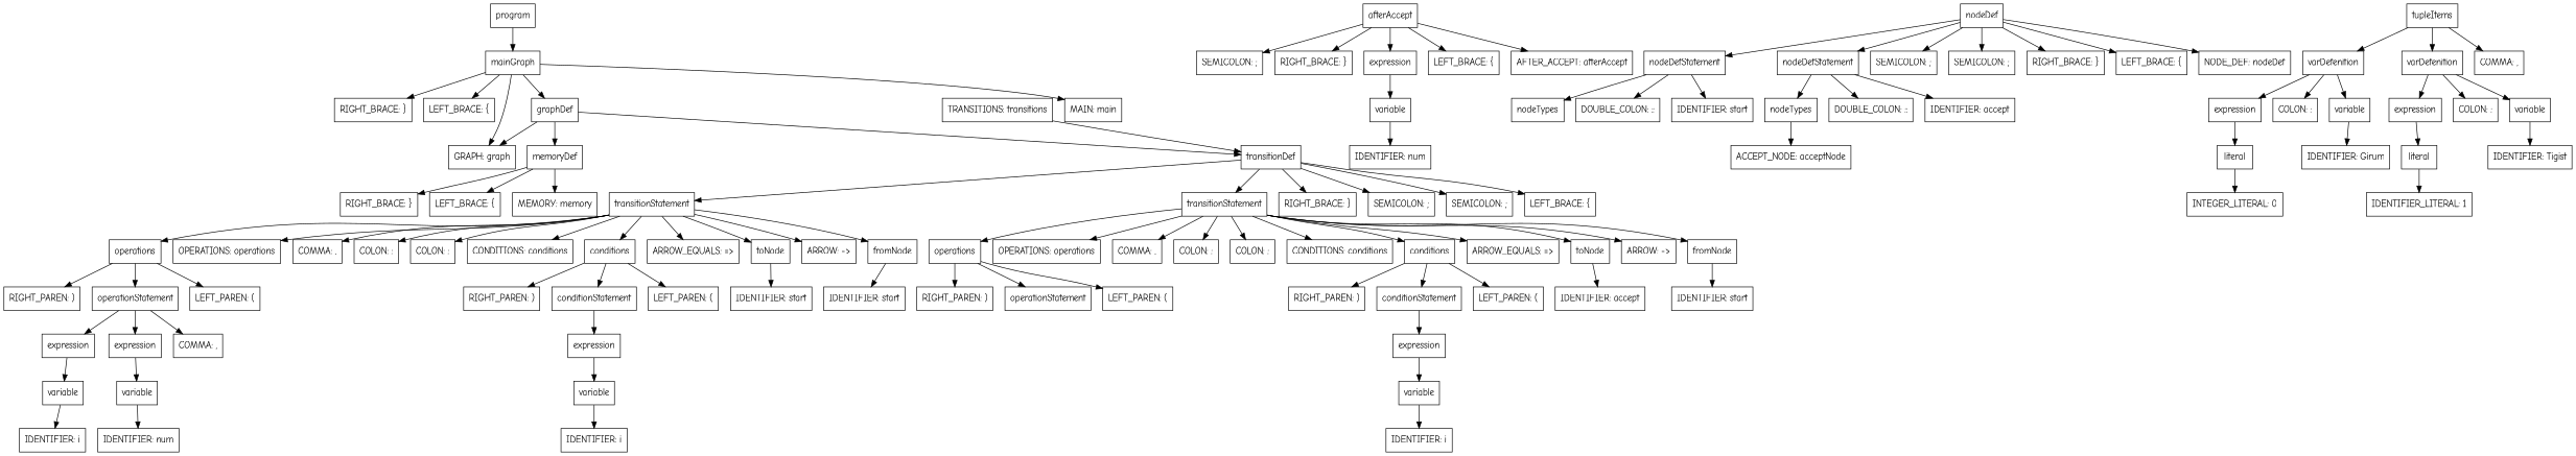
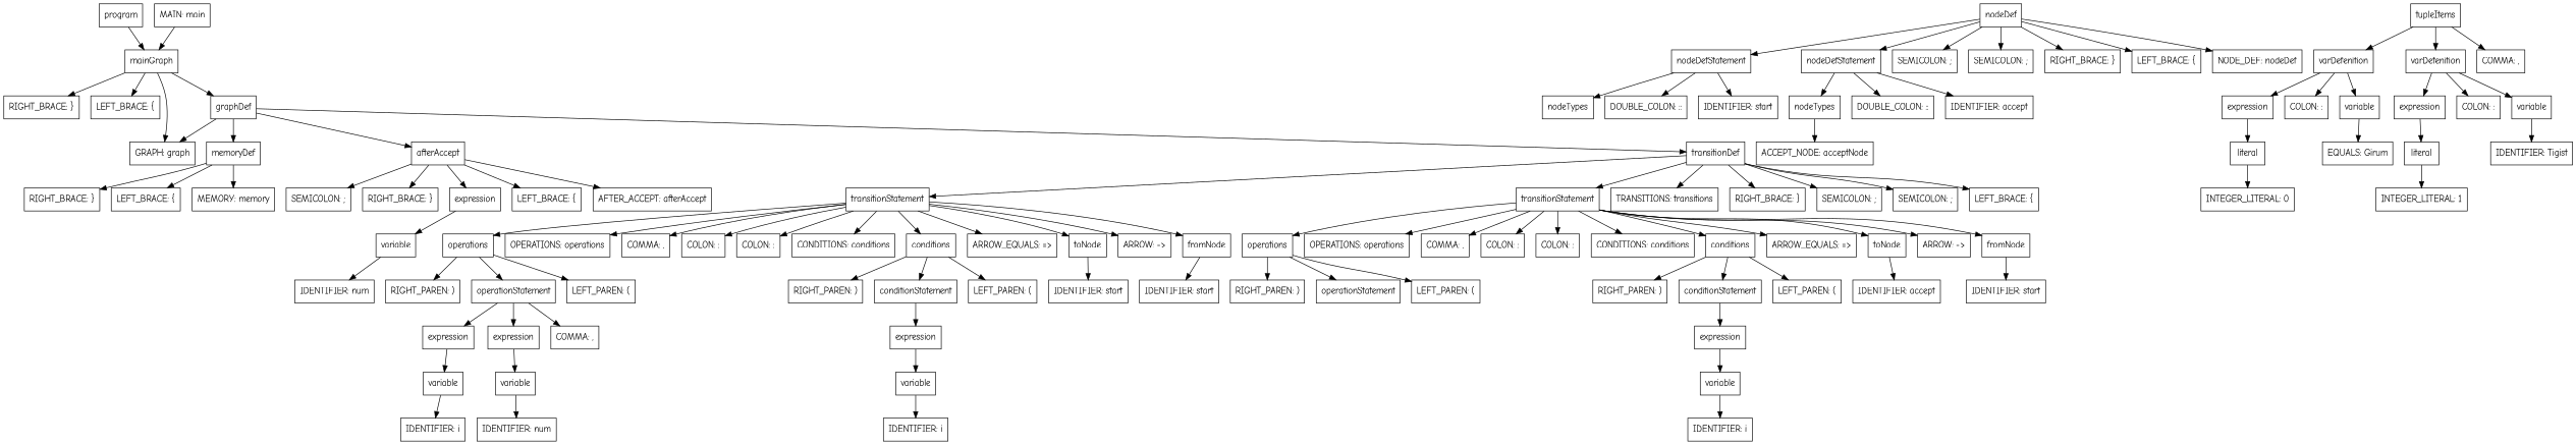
  digraph {
    fontname="Comic Neue"
    node [fontname="Comic Neue" shape=box]
    edge [fontname="Comic Neue"]
    n1 [label=program]
    n2 [label=mainGraph]
    n3 [label="RIGHT_BRACE: }"]
    n4 [label="LEFT_BRACE: {"]
    n5 [label=graphDef]
    n6 [label="MAIN: main"]
    n7 [label="GRAPH: graph"]
    n8 [label=memoryDef]
    n9 [label=afterAccept]
    n10 [label=transitionDef]
    n11 [label="RIGHT_BRACE: }"]
    n12 [label="LEFT_BRACE: {"]
    n13 [label="MEMORY: memory"]
    n14 [label="SEMICOLON: ;"]
    n15 [label="RIGHT_BRACE: }"]
    n16 [label=expression]
    n17 [label="LEFT_BRACE: {"]
    n18 [label="AFTER_ACCEPT: afterAccept"]
    n19 [label=nodeDef]
    n20 [label=nodeDefStatement]
    n21 [label=nodeDefStatement]
    n22 [label="SEMICOLON: ;"]
    n23 [label="SEMICOLON: ;"]
    n24 [label="RIGHT_BRACE: }"]
    n25 [label="LEFT_BRACE: {"]
    n26 [label="NODE_DEF: nodeDef"]
    n27 [label=transitionStatement]
    n28 [label=transitionStatement]
    n29 [label="TRANSITIONS: transitions"]
    n30 [label="RIGHT_BRACE: }"]
    n31 [label="SEMICOLON: ;"]
    n32 [label="SEMICOLON: ;"]
    n33 [label="LEFT_BRACE: {"]
    n34 [label=tupleItems]
    n35 [label=varDefenition]
    n36 [label=varDefenition]
    n37 [label="COMMA: ,"]
    n38 [label=expression]
    n39 [label="COLON: :"]
    n40 [label=variable]
    n41 [label=expression]
    n42 [label="COLON: :"]
    n43 [label=variable]
    n44 [label=literal]
-   n45 [label="IDENTIFIER: Girum"]
+   n45 [label="EQUALS: Girum"]
    n46 [label="INTEGER_LITERAL: 0"]
    n47 [label=literal]
    n48 [label="IDENTIFIER: Tigist"]
-   n49 [label="IDENTIFIER_LITERAL: 1"]
+   n49 [label="INTEGER_LITERAL: 1"]
    n50 [label=variable]
    n51 [label="IDENTIFIER: num"]
    n52 [label=nodeTypes]
    n53 [label="DOUBLE_COLON: ::"]
    n54 [label="IDENTIFIER: start"]
    n55 [label=nodeTypes]
    n56 [label="DOUBLE_COLON: ::"]
    n57 [label="IDENTIFIER: accept"]
    n58 [label="ACCEPT_NODE: acceptNode"]
    n59 [label=operations]
    n60 [label="OPERATIONS: operations"]
    n61 [label="COMMA: ,"]
    n62 [label="COLON: :"]
    n63 [label="COLON: :"]
    n64 [label="CONDITIONS: conditions"]
    n65 [label=conditions]
    n66 [label="ARROW_EQUALS: =>"]
    n67 [label=toNode]
    n68 [label="ARROW: ->"]
    n69 [label=fromNode]
    n70 [label=operations]
    n71 [label="OPERATIONS: operations"]
    n72 [label="COMMA: ,"]
    n73 [label="COLON: :"]
    n74 [label="COLON: :"]
    n75 [label="CONDITIONS: conditions"]
    n76 [label=conditions]
    n77 [label="ARROW_EQUALS: =>"]
    n78 [label=toNode]
    n79 [label="ARROW: ->"]
    n80 [label=fromNode]
    n81 [label="RIGHT_PAREN: )"]
    n82 [label=operationStatement]
    n83 [label="LEFT_PAREN: ("]
    n84 [label="RIGHT_PAREN: )"]
    n85 [label=conditionStatement]
    n86 [label="LEFT_PAREN: ("]
    n87 [label="IDENTIFIER: start"]
    n88 [label="IDENTIFIER: start"]
    n89 [label=expression]
    n90 [label=expression]
    n91 [label="COMMA: ,"]
    n92 [label=variable]
    n93 [label=variable]
    n94 [label="IDENTIFIER: i"]
    n95 [label="IDENTIFIER: num"]
    n96 [label=expression]
    n97 [label=variable]
    n98 [label="IDENTIFIER: i"]
    n99 [label="RIGHT_PAREN: )"]
    n100 [label=operationStatement]
    n101 [label="LEFT_PAREN: ("]
    n102 [label="RIGHT_PAREN: )"]
    n103 [label=conditionStatement]
    n104 [label="LEFT_PAREN: ("]
    n105 [label="IDENTIFIER: accept"]
    n106 [label="IDENTIFIER: start"]
    n107 [label=expression]
    n108 [label=variable]
    n109 [label="IDENTIFIER: i"]
    n1 -> n2
    n2 -> n3
    n2 -> n4
    n2 -> n5
-   n2 -> n6
+   n6 -> n2
    n2 -> n7
    n5 -> n7
    n5 -> n8
+   n5 -> n9
    n5 -> n10
    n8 -> n11
    n8 -> n12
    n8 -> n13
    n9 -> n14
    n9 -> n15
    n9 -> n16
    n9 -> n17
    n9 -> n18
    n10 -> n27
    n10 -> n28
-   n29 -> n10
+   n10 -> n29
    n10 -> n30
    n10 -> n31
    n10 -> n32
    n10 -> n33
    n16 -> n50
    n19 -> n20
    n19 -> n21
    n19 -> n22
    n19 -> n23
    n19 -> n24
    n19 -> n25
    n19 -> n26
    n20 -> n52
    n20 -> n53
    n20 -> n54
    n21 -> n55
    n21 -> n56
    n21 -> n57
    n27 -> n59
    n27 -> n60
    n27 -> n61
    n27 -> n62
    n27 -> n63
    n27 -> n64
    n27 -> n65
    n27 -> n66
    n27 -> n67
    n27 -> n68
    n27 -> n69
    n28 -> n70
    n28 -> n71
    n28 -> n72
    n28 -> n73
    n28 -> n74
    n28 -> n75
    n28 -> n76
    n28 -> n77
    n28 -> n78
    n28 -> n79
    n28 -> n80
    n34 -> n35
    n34 -> n36
    n34 -> n37
    n35 -> n38
    n35 -> n39
    n35 -> n40
    n36 -> n41
    n36 -> n42
    n36 -> n43
    n38 -> n44
    n40 -> n45
    n41 -> n47
    n43 -> n48
    n44 -> n46
    n47 -> n49
    n50 -> n51
    n55 -> n58
    n59 -> n81
    n59 -> n82
    n59 -> n83
    n65 -> n84
    n65 -> n85
    n65 -> n86
    n67 -> n87
    n69 -> n88
    n70 -> n99
    n70 -> n100
    n70 -> n101
    n76 -> n102
    n76 -> n103
    n76 -> n104
    n78 -> n105
    n80 -> n106
    n82 -> n89
    n82 -> n90
    n82 -> n91
    n85 -> n96
    n89 -> n92
    n90 -> n93
    n92 -> n94
    n93 -> n95
    n96 -> n97
    n97 -> n98
    n103 -> n107
    n107 -> n108
    n108 -> n109
  }
